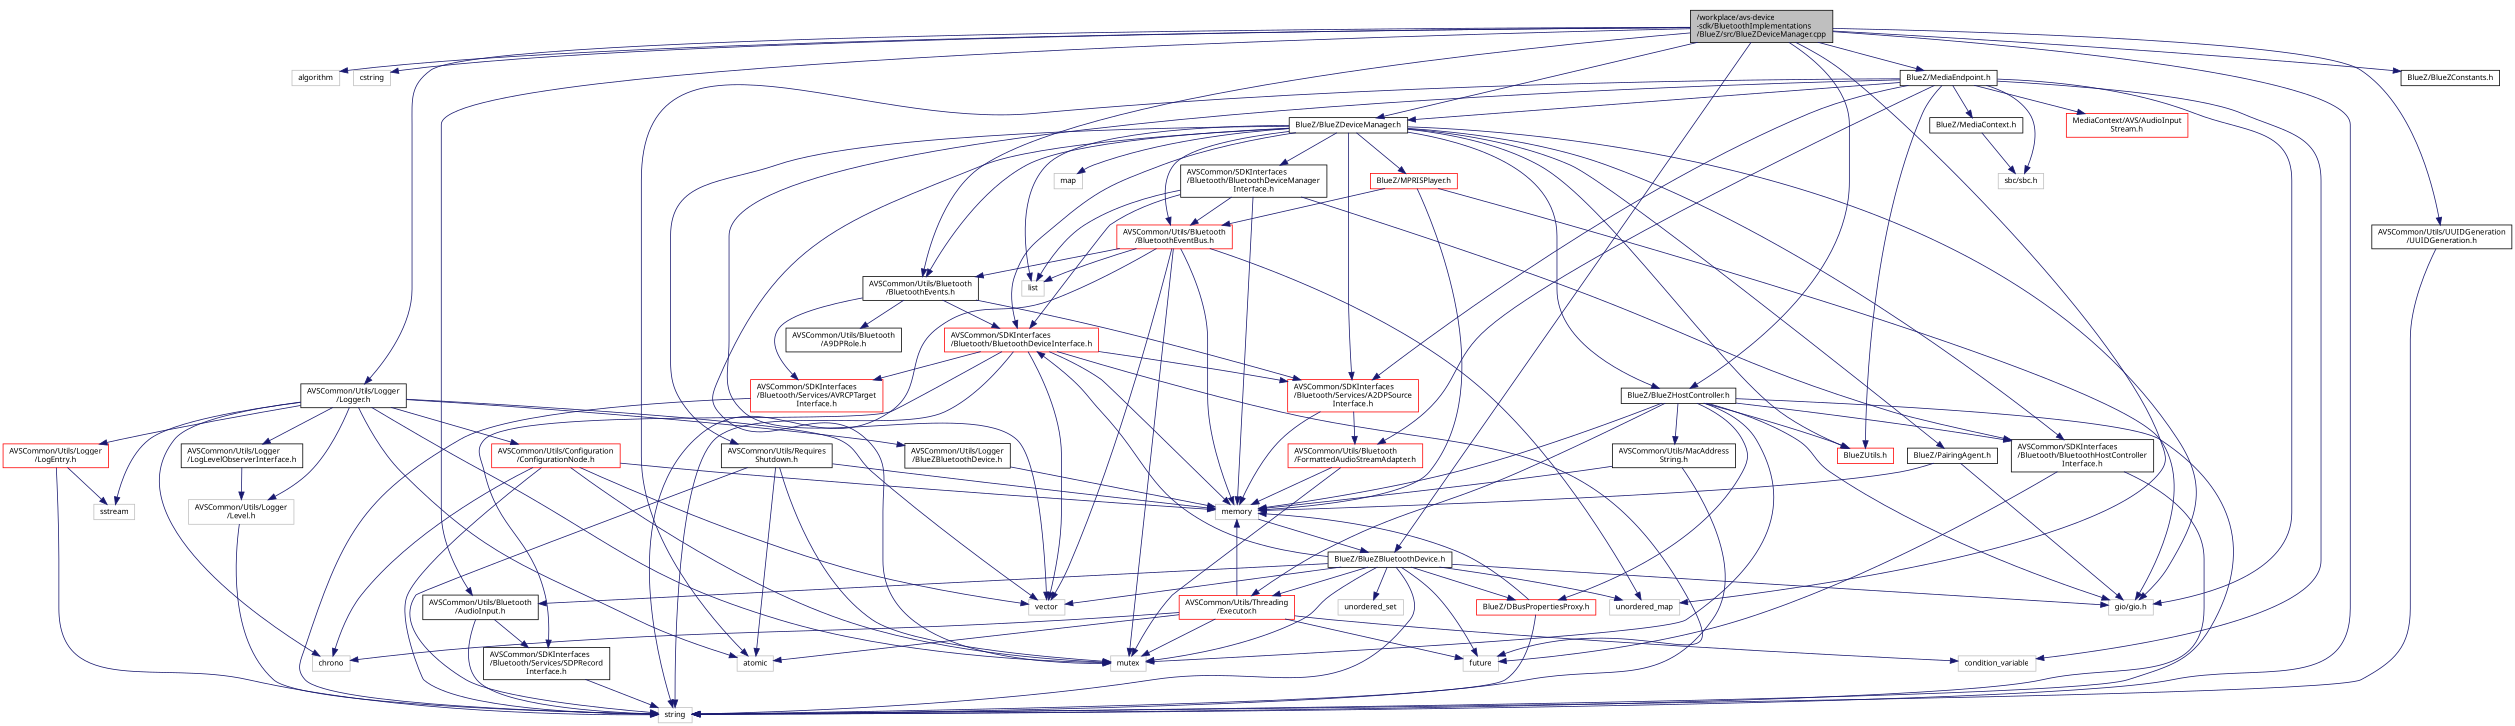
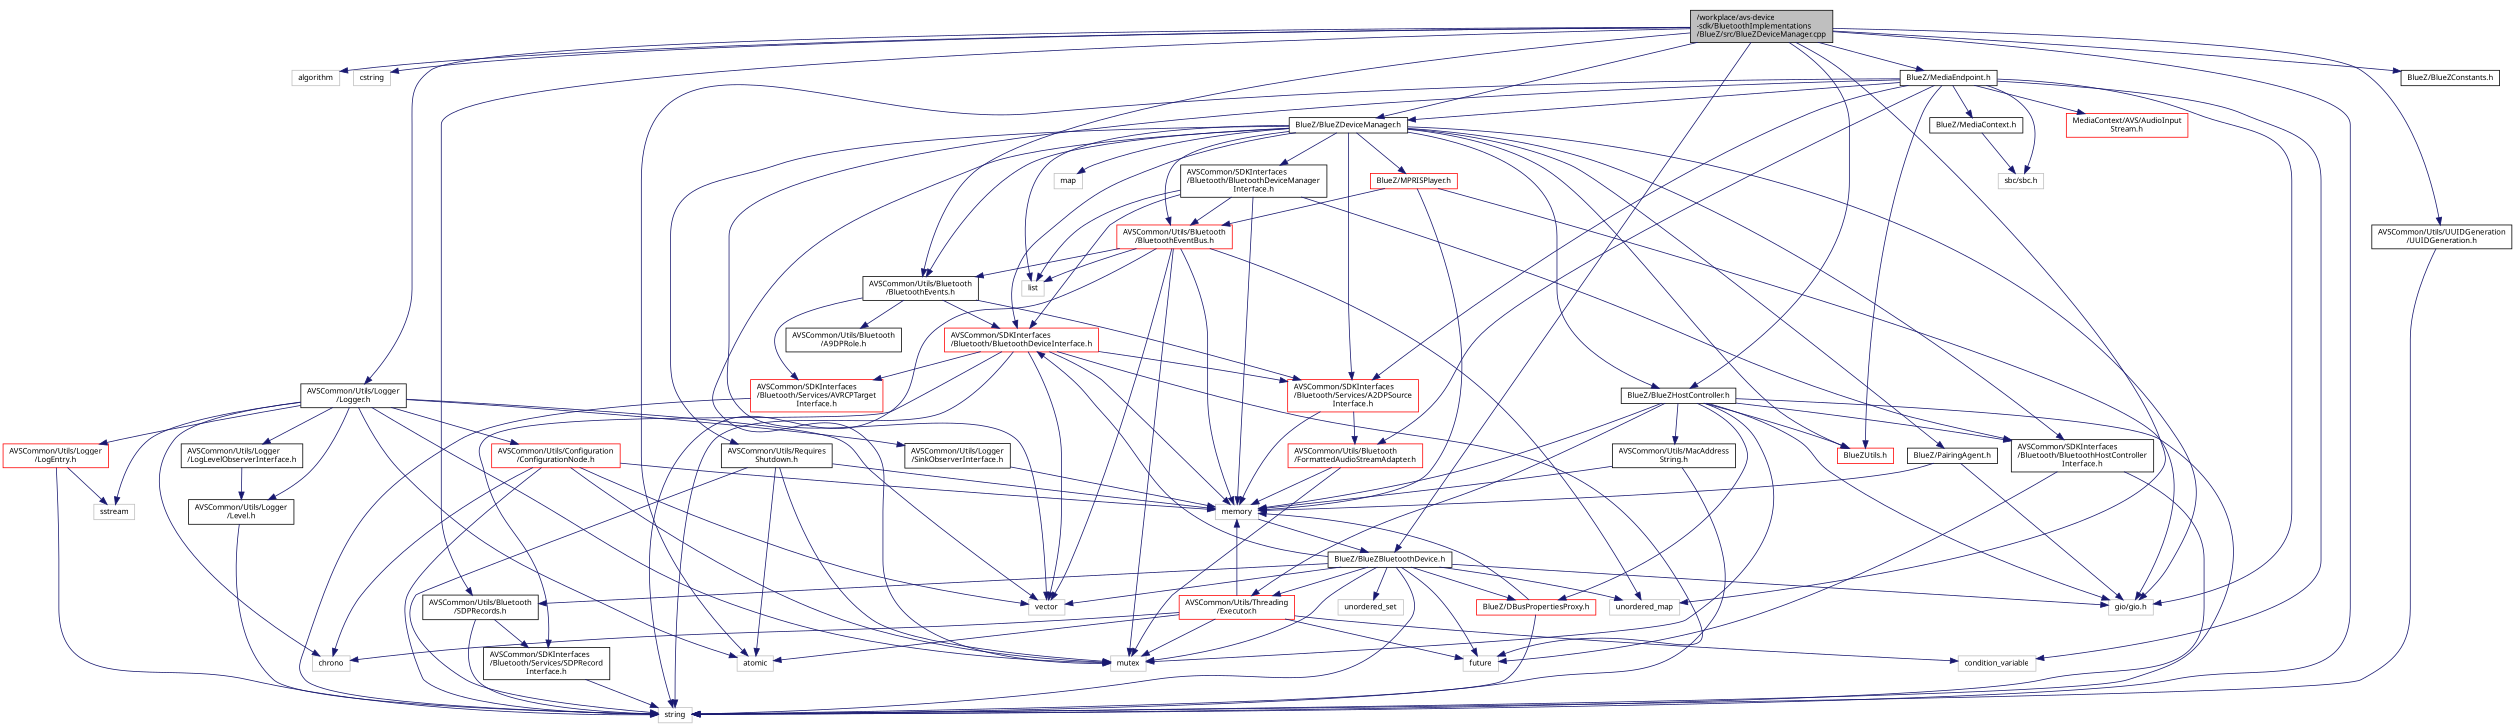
  digraph {
    fontname="Noto Sans"
    node [color=black fillcolor=white fontname="Noto Sans" fontsize=10 shape=record style=filled]
    edge [color=midnightblue fontname="Noto Sans" fontsize=10 labelfontname=Helvetica labelfontsize=10 style=solid]
    n1 [fillcolor=grey75 fontcolor=black height=0.2 label="/workplace/avs-device\l-sdk/BluetoothImplementations\l/BlueZ/src/BlueZDeviceManager.cpp" width=0.4]
    n2 [color=grey75 height=0.2 label=algorithm width=0.4]
    n3 [color=grey75 height=0.2 label=cstring width=0.4]
    n4 [color=grey75 height=0.2 label=string width=0.4]
    n5 [color=grey75 height=0.2 label=unordered_map width=0.4]
    n6 [height=0.2 label="AVSCommon/Utils/Bluetooth\l/BluetoothEvents.h" width=0.4]
-   n7 [height=0.2 label="AVSCommon/Utils/Bluetooth\l/AudioInput.h" width=0.4]
+   n7 [height=0.2 label="AVSCommon/Utils/Bluetooth\l/SDPRecords.h" width=0.4]
    n8 [height=0.2 label="AVSCommon/Utils/Logger\l/Logger.h" width=0.4]
    n9 [height=0.2 label="AVSCommon/Utils/UUIDGeneration\l/UUIDGeneration.h" width=0.4]
    n10 [height=0.2 label="BlueZ/BlueZBluetoothDevice.h" width=0.4]
    n11 [height=0.2 label="BlueZ/BlueZConstants.h" width=0.4]
    n12 [height=0.2 label="BlueZ/BlueZDeviceManager.h" width=0.4]
    n13 [height=0.2 label="BlueZ/BlueZHostController.h" width=0.4]
    n14 [height=0.2 label="BlueZ/MediaEndpoint.h" width=0.4]
    n15 [color=red height=0.2 label="AVSCommon/SDKInterfaces\l/Bluetooth/BluetoothDeviceInterface.h" width=0.4]
    n16 [color=red height=0.2 label="AVSCommon/SDKInterfaces\l/Bluetooth/Services/A2DPSource\lInterface.h" width=0.4]
    n17 [color=red height=0.2 label="AVSCommon/SDKInterfaces\l/Bluetooth/Services/AVRCPTarget\lInterface.h" width=0.4]
    n18 [height=0.2 label="AVSCommon/Utils/Bluetooth\l/A9DPRole.h" width=0.4]
    n19 [height=0.2 label="AVSCommon/SDKInterfaces\l/Bluetooth/Services/SDPRecord\lInterface.h" width=0.4]
    n20 [color=grey75 height=0.2 label=vector width=0.4]
    n21 [color=grey75 height=0.2 label=mutex width=0.4]
    n22 [color=grey75 height=0.2 label=atomic width=0.4]
    n23 [color=grey75 height=0.2 label=chrono width=0.4]
    n24 [color=grey75 height=0.2 label=sstream width=0.4]
    n25 [color=red height=0.2 label="AVSCommon/Utils/Configuration\l/ConfigurationNode.h" width=0.4]
-   n26 [color=grey75 height=0.2 label="AVSCommon/Utils/Logger\l/Level.h" width=0.4]
+   n26 [height=0.2 label="AVSCommon/Utils/Logger\l/Level.h" width=0.4]
    n27 [color=red height=0.2 label="AVSCommon/Utils/Logger\l/LogEntry.h" width=0.4]
    n28 [height=0.2 label="AVSCommon/Utils/Logger\l/LogLevelObserverInterface.h" width=0.4]
-   n29 [height=0.2 label="AVSCommon/Utils/Logger\l/BlueZBluetoothDevice.h" width=0.4]
+   n29 [height=0.2 label="AVSCommon/Utils/Logger\l/SinkObserverInterface.h" width=0.4]
    n30 [color=grey75 height=0.2 label=future width=0.4]
    n31 [color=grey75 height=0.2 label=unordered_set width=0.4]
    n32 [color=grey75 height=0.2 label="gio/gio.h" width=0.4]
    n33 [color=red height=0.2 label="AVSCommon/Utils/Threading\l/Executor.h" width=0.4]
    n34 [color=red height=0.2 label="BlueZ/DBusPropertiesProxy.h" width=0.4]
    n35 [color=grey75 height=0.2 label=list width=0.4]
    n36 [color=grey75 height=0.2 label=map width=0.4]
    n37 [height=0.2 label="AVSCommon/SDKInterfaces\l/Bluetooth/BluetoothDeviceManager\lInterface.h" width=0.4]
    n38 [height=0.2 label="AVSCommon/SDKInterfaces\l/Bluetooth/BluetoothHostController\lInterface.h" width=0.4]
    n39 [color=red height=0.2 label="AVSCommon/Utils/Bluetooth\l/BluetoothEventBus.h" width=0.4]
    n40 [height=0.2 label="AVSCommon/Utils/Requires\lShutdown.h" width=0.4]
    n41 [color=red height=0.2 label="BlueZUtils.h" width=0.4]
    n42 [color=red height=0.2 label="BlueZ/MPRISPlayer.h" width=0.4]
    n43 [height=0.2 label="BlueZ/PairingAgent.h" width=0.4]
    n44 [color=grey75 height=0.2 label=memory width=0.4]
    n45 [height=0.2 label="AVSCommon/Utils/MacAddress\lString.h" width=0.4]
    n46 [color=red height=0.2 label="AVSCommon/Utils/Bluetooth\l/FormattedAudioStreamAdapter.h" width=0.4]
    n47 [color=grey75 height=0.2 label=condition_variable width=0.4]
    n48 [color=red height=0.2 label="MediaContext/AVS/AudioInput\lStream.h" width=0.4]
    n49 [height=0.2 label="BlueZ/MediaContext.h" width=0.4]
    n50 [color=grey75 height=0.2 label="sbc/sbc.h" width=0.4]
    n1 -> n2
    n1 -> n3
    n1 -> n4
    n1 -> n5
    n1 -> n6
    n1 -> n7
    n1 -> n8
    n1 -> n9
    n1 -> n10
    n1 -> n11
    n1 -> n12
    n1 -> n13
    n1 -> n14
    n6 -> n15
    n6 -> n16
    n6 -> n17
    n6 -> n18
    n7 -> n4
    n7 -> n19
    n8 -> n20
    n8 -> n21
    n8 -> n22
    n8 -> n23
    n8 -> n24
    n8 -> n25
    n8 -> n26
    n8 -> n27
    n8 -> n28
    n8 -> n29
    n9 -> n4
    n10 -> n4
    n10 -> n5
    n10 -> n7
    n10 -> n15
    n10 -> n20
    n10 -> n21
    n10 -> n30
    n10 -> n31
    n10 -> n32
    n10 -> n33
    n10 -> n34
    n12 -> n6
    n12 -> n13
    n12 -> n15
    n12 -> n16
    n12 -> n21
    n12 -> n32
    n12 -> n35
    n12 -> n36
    n12 -> n37
    n12 -> n38
    n12 -> n39
    n12 -> n40
    n12 -> n41
    n12 -> n42
    n12 -> n43
    n13 -> n4
    n13 -> n21
    n13 -> n32
    n13 -> n33
    n13 -> n34
    n13 -> n38
    n13 -> n41
    n13 -> n44
    n13 -> n45
    n14 -> n12
    n14 -> n16
    n14 -> n20
    n14 -> n22
    n14 -> n32
    n14 -> n41
    n14 -> n46
    n14 -> n47
    n14 -> n48
    n14 -> n49
    n14 -> n50
    n15 -> n4
    n15 -> n16
    n15 -> n17
    n15 -> n19
    n15 -> n20
    n15 -> n30
    n15 -> n44
    n16 -> n44
    n16 -> n46
    n17 -> n4
    n19 -> n4
    n25 -> n4
    n25 -> n20
    n25 -> n21
    n25 -> n23
    n25 -> n44
    n26 -> n4
    n27 -> n4
    n27 -> n24
    n28 -> n26
    n29 -> n44
    n33 -> n21
    n33 -> n22
    n33 -> n23
    n33 -> n30
    n33 -> n44
    n33 -> n47
    n34 -> n4
    n34 -> n44
    n37 -> n15
    n37 -> n35
    n37 -> n38
    n37 -> n39
    n37 -> n44
    n38 -> n4
    n38 -> n30
    n39 -> n4
    n39 -> n5
    n39 -> n6
    n39 -> n20
    n39 -> n21
    n39 -> n35
    n39 -> n44
    n40 -> n4
    n40 -> n21
    n40 -> n22
    n40 -> n44
    n42 -> n32
    n42 -> n39
    n42 -> n44
    n43 -> n32
    n43 -> n44
    n44 -> n10
    n45 -> n4
    n45 -> n44
    n46 -> n21
    n46 -> n44
    n49 -> n50
  }
